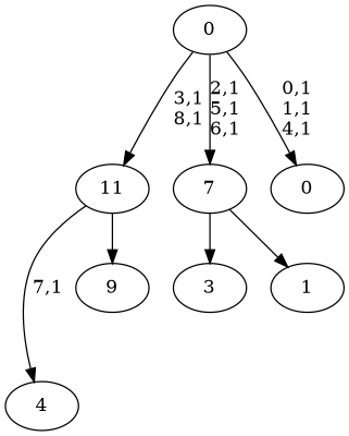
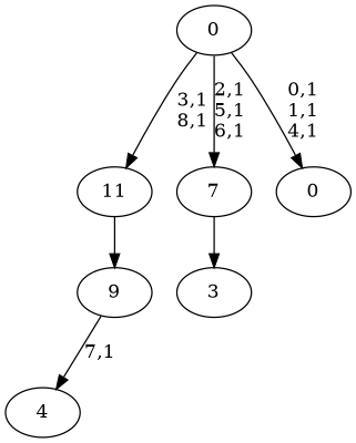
  digraph {
    n1 [label=4]
    n2 [label=3]
    n3 [label=9]
    n4 [label=11]
-   n5 [label=1]
    7
    n7 [label=0]
    0
-   n4 -> n1 [label="7,1"]
+   n3 -> n1 [label="7,1"]
    n4 -> n3
    7 -> n2
-   7 -> n5
    0 -> n4 [label="3,1\n8,1"]
    0 -> 7 [label="2,1\n5,1\n6,1"]
    0 -> n7 [label="0,1\n1,1\n4,1"]
  }
